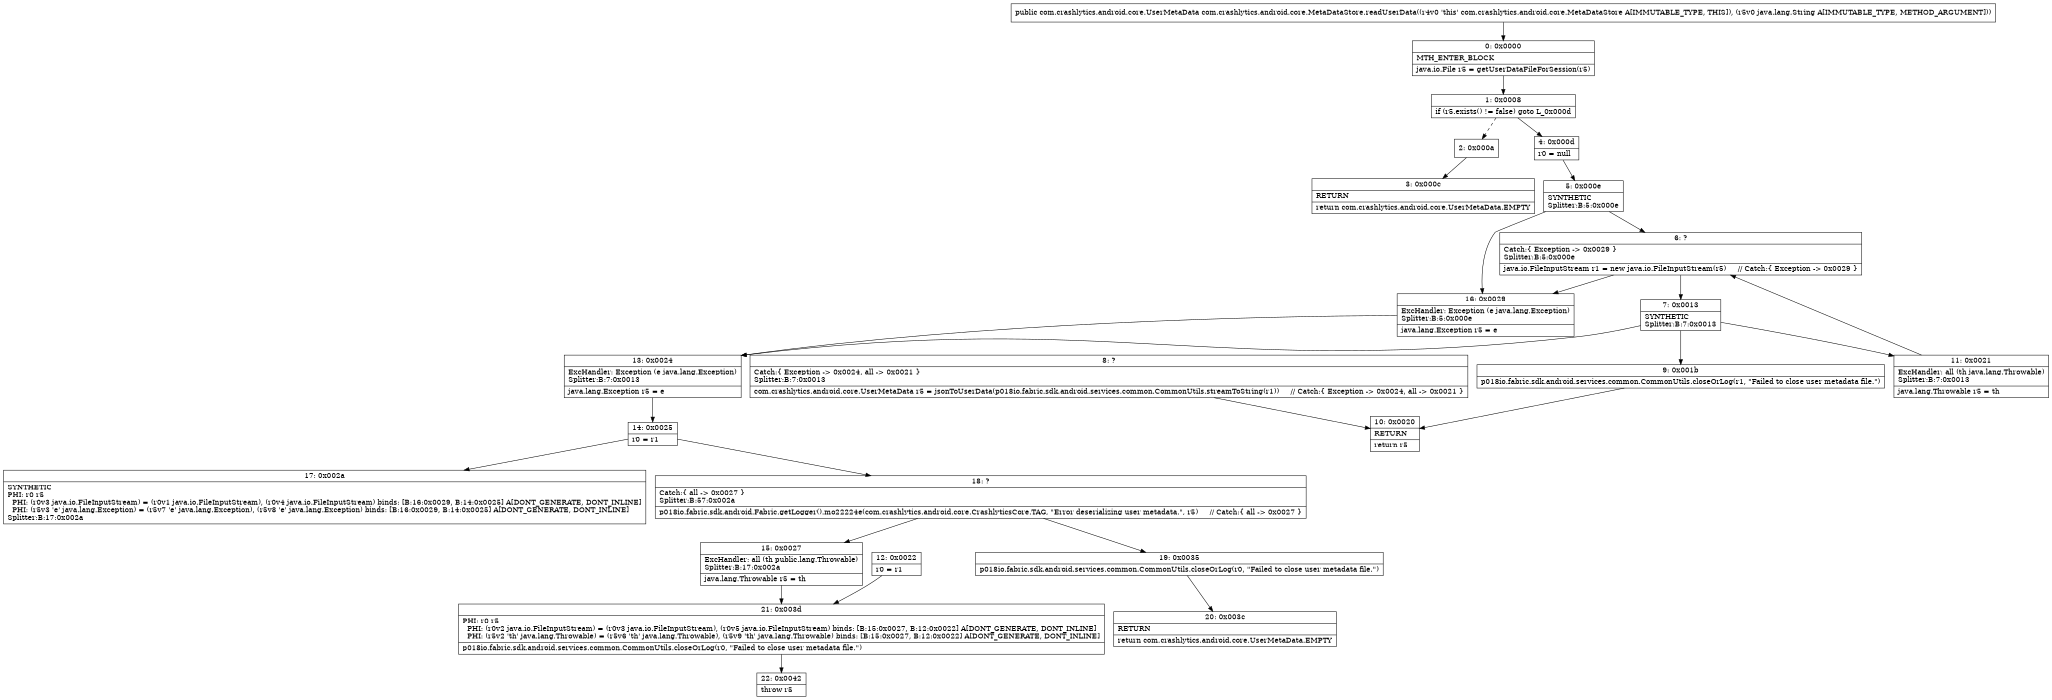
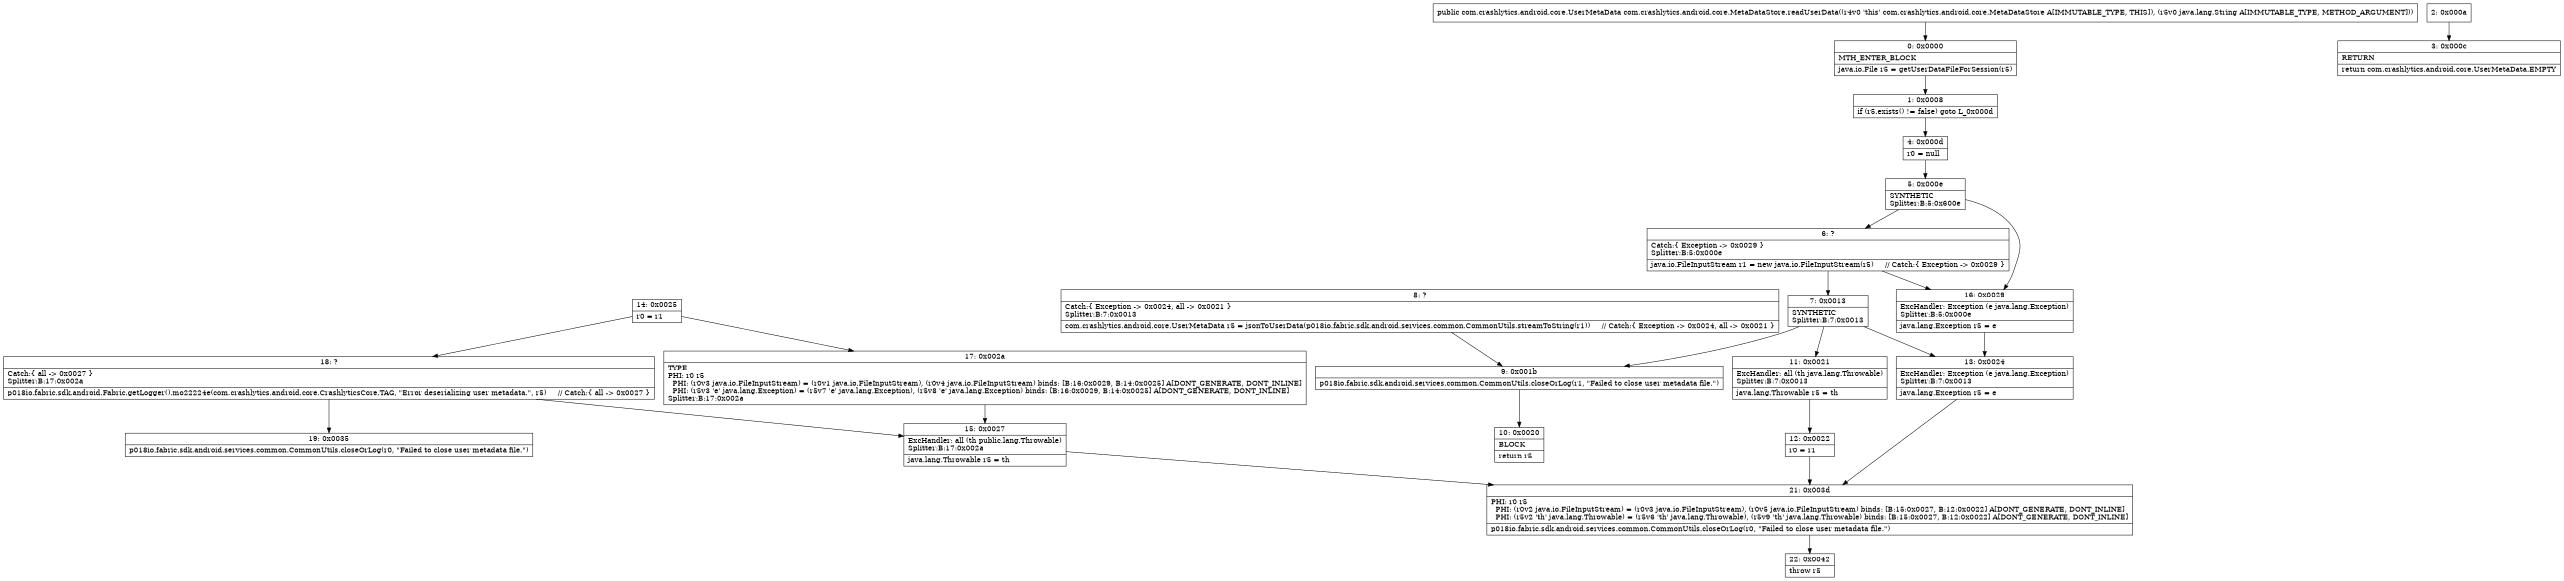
  digraph {
    node [shape=record]
    n1 [label="{0\:\ 0x0000|MTH_ENTER_BLOCK\l|java.io.File r5 = getUserDataFileForSession(r5)\l}"]
    n2 [label="{1\:\ 0x0008|if (r5.exists() != false) goto L_0x000d\l}"]
    n3 [label="{2\:\ 0x000a}"]
    n4 [label="{4\:\ 0x000d|r0 = null\l}"]
    n5 [label="{3\:\ 0x000c|RETURN\l|return com.crashlytics.android.core.UserMetaData.EMPTY\l}"]
-   n6 [label="{5\:\ 0x000e|SYNTHETIC\lSplitter:B:5:0x000e\l}"]
+   n6 [label="{5\:\ 0x000e|SYNTHETIC\lSplitter:B:5:0x600e\l}"]
    n7 [label="{6\:\ ?|Catch:\{ Exception \-\> 0x0029 \}\lSplitter:B:5:0x000e\l|java.io.FileInputStream r1 = new java.io.FileInputStream(r5)     \/\/ Catch:\{ Exception \-\> 0x0029 \}\l}"]
    n8 [label="{16\:\ 0x0029|ExcHandler: Exception (e java.lang.Exception)\lSplitter:B:5:0x000e\l|java.lang.Exception r5 = e\l}"]
    n9 [label="{7\:\ 0x0013|SYNTHETIC\lSplitter:B:7:0x0013\l}"]
    n10 [label="{13\:\ 0x0024|ExcHandler: Exception (e java.lang.Exception)\lSplitter:B:7:0x0013\l|java.lang.Exception r5 = e\l}"]
    n11 [label="{11\:\ 0x0021|ExcHandler: all (th java.lang.Throwable)\lSplitter:B:7:0x0013\l|java.lang.Throwable r5 = th\l}"]
    n12 [label="{9\:\ 0x001b|p018io.fabric.sdk.android.services.common.CommonUtils.closeOrLog(r1, \"Failed to close user metadata file.\")\l}"]
    n13 [label="{8\:\ ?|Catch:\{ Exception \-\> 0x0024, all \-\> 0x0021 \}\lSplitter:B:7:0x0013\l|com.crashlytics.android.core.UserMetaData r5 = jsonToUserData(p018io.fabric.sdk.android.services.common.CommonUtils.streamToString(r1))     \/\/ Catch:\{ Exception \-\> 0x0024, all \-\> 0x0021 \}\l}"]
    n14 [label="{12\:\ 0x0022|r0 = r1\l}"]
    n15 [label="{14\:\ 0x0025|r0 = r1\l}"]
-   n16 [label="{10\:\ 0x0020|RETURN\l|return r5\l}"]
+   n16 [label="{10\:\ 0x0020|BLOCK\l|return r5\l}"]
    n17 [label="{21\:\ 0x003d|PHI: r0 r5 \l  PHI: (r0v2 java.io.FileInputStream) = (r0v3 java.io.FileInputStream), (r0v5 java.io.FileInputStream) binds: [B:15:0x0027, B:12:0x0022] A[DONT_GENERATE, DONT_INLINE]\l  PHI: (r5v2 'th' java.lang.Throwable) = (r5v6 'th' java.lang.Throwable), (r5v9 'th' java.lang.Throwable) binds: [B:15:0x0027, B:12:0x0022] A[DONT_GENERATE, DONT_INLINE]\l|p018io.fabric.sdk.android.services.common.CommonUtils.closeOrLog(r0, \"Failed to close user metadata file.\")\l}"]
    n18 [label="{22\:\ 0x0042|throw r5\l}"]
-   n19 [label="{17\:\ 0x002a|SYNTHETIC\lPHI: r0 r5 \l  PHI: (r0v3 java.io.FileInputStream) = (r0v1 java.io.FileInputStream), (r0v4 java.io.FileInputStream) binds: [B:16:0x0029, B:14:0x0025] A[DONT_GENERATE, DONT_INLINE]\l  PHI: (r5v3 'e' java.lang.Exception) = (r5v7 'e' java.lang.Exception), (r5v8 'e' java.lang.Exception) binds: [B:16:0x0029, B:14:0x0025] A[DONT_GENERATE, DONT_INLINE]\lSplitter:B:17:0x002a\l}"]
-   n20 [label="{18\:\ ?|Catch:\{ all \-\> 0x0027 \}\lSplitter:B:57:0x002a\l|p018io.fabric.sdk.android.Fabric.getLogger().mo22224e(com.crashlytics.android.core.CrashlyticsCore.TAG, \"Error deserializing user metadata.\", r5)     \/\/ Catch:\{ all \-\> 0x0027 \}\l}"]
+   n19 [label="{17\:\ 0x002a|TYPE\lPHI: r0 r5 \l  PHI: (r0v3 java.io.FileInputStream) = (r0v1 java.io.FileInputStream), (r0v4 java.io.FileInputStream) binds: [B:16:0x0029, B:14:0x0025] A[DONT_GENERATE, DONT_INLINE]\l  PHI: (r5v3 'e' java.lang.Exception) = (r5v7 'e' java.lang.Exception), (r5v8 'e' java.lang.Exception) binds: [B:16:0x0029, B:14:0x0025] A[DONT_GENERATE, DONT_INLINE]\lSplitter:B:17:0x002a\l}"]
+   n20 [label="{18\:\ ?|Catch:\{ all \-\> 0x0027 \}\lSplitter:B:17:0x002a\l|p018io.fabric.sdk.android.Fabric.getLogger().mo22224e(com.crashlytics.android.core.CrashlyticsCore.TAG, \"Error deserializing user metadata.\", r5)     \/\/ Catch:\{ all \-\> 0x0027 \}\l}"]
    n21 [label="{15\:\ 0x0027|ExcHandler: all (th public.lang.Throwable)\lSplitter:B:17:0x002a\l|java.lang.Throwable r5 = th\l}"]
    n22 [label="{19\:\ 0x0035|p018io.fabric.sdk.android.services.common.CommonUtils.closeOrLog(r0, \"Failed to close user metadata file.\")\l}"]
-   n23 [label="{20\:\ 0x003c|RETURN\l|return com.crashlytics.android.core.UserMetaData.EMPTY\l}"]
    n24 [label="{public com.crashlytics.android.core.UserMetaData com.crashlytics.android.core.MetaDataStore.readUserData((r4v0 'this' com.crashlytics.android.core.MetaDataStore A[IMMUTABLE_TYPE, THIS]), (r5v0 java.lang.String A[IMMUTABLE_TYPE, METHOD_ARGUMENT])) }"]
    n1 -> n2
-   n2 -> n3 [style=dashed]
    n2 -> n4
    n3 -> n5
    n4 -> n6
    n6 -> n7
    n6 -> n8
    n7 -> n8
    n7 -> n9
    n8 -> n10
    n9 -> n10
    n9 -> n11
    n9 -> n12
-   n10 -> n15
-   n11 -> n7
+   n10 -> n17
+   n11 -> n14
    n12 -> n16
-   n13 -> n16
+   n13 -> n12
    n14 -> n17
    n15 -> n19
    n15 -> n20
    n17 -> n18
+   n19 -> n21
    n20 -> n21
    n20 -> n22
    n21 -> n17
-   n22 -> n23
    n24 -> n1
  }
